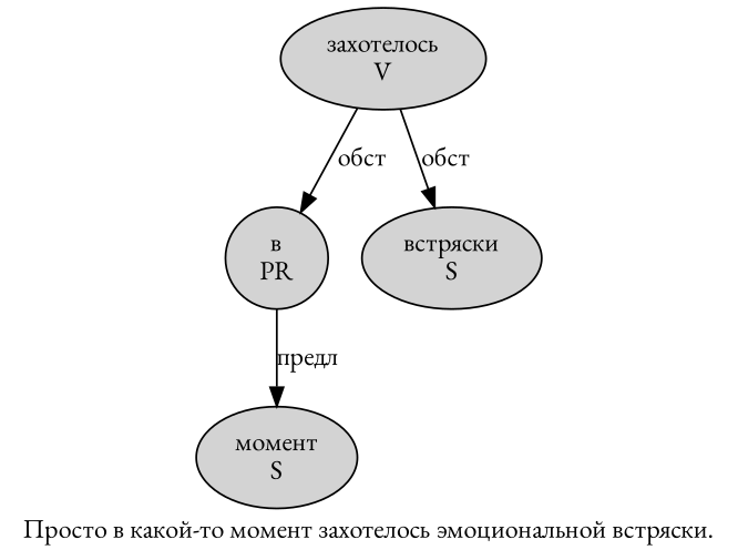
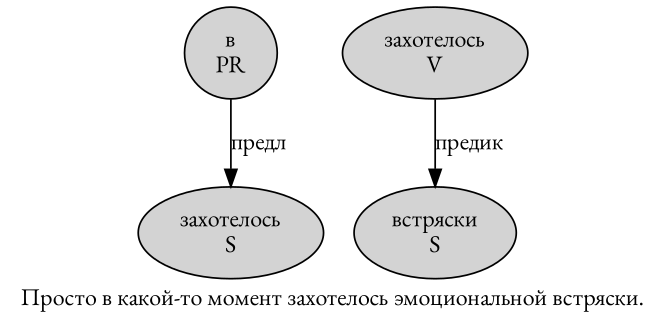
  digraph {
    fontname="EB Garamond"
    label="Просто в какой-то момент захотелось эмоциональной встряски."
    node [fillcolor=lightgray fontname="EB Garamond" penwidth=1 shape=ellipse style=filled]
    edge [fontname="EB Garamond"]
    n1 [label="в\nPR"]
-   n2 [label="момент\nS"]
+   n2 [label="захотелось\nS"]
    n3 [label="захотелось\nV"]
    n4 [label="встряски\nS"]
    n1 -> n2 [label="предл"]
-   n3 -> n1 [label="обст"]
-   n3 -> n4 [label="обст"]
+   n3 -> n4 [label="предик"]
  }
